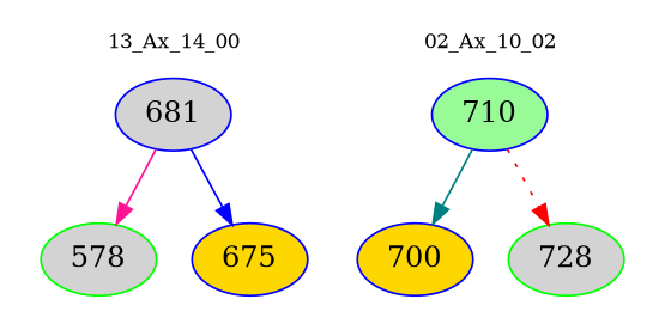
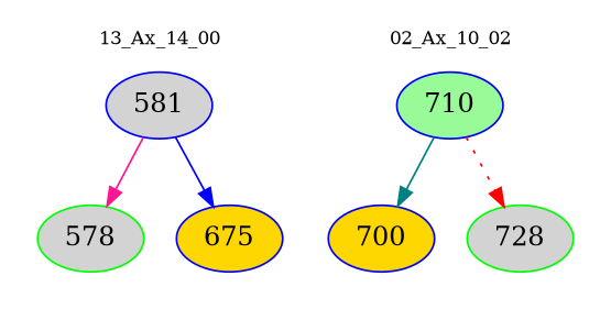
  digraph {
    node [color=blue fillcolor=lightgrey style=filled]
    edge [style=solid]
-   n1 [label=681]
+   n1 [label=581]
    n2 [color=green label=578]
    n3 [fillcolor=gold label=675]
    n4 [fillcolor=palegreen label=710]
    n5 [fillcolor=gold label=700]
    n6 [color=green label=728]
    subgraph cluster_1 {
      color=white
      fontsize=10
      label="13_Ax_14_00"
      n1
      n2
      n3
    }
    subgraph cluster_2 {
      color=white
      fontsize=10
      label="02_Ax_10_02"
      n4
      n5
      n6
    }
    n1 -> n2 [color=deeppink]
    n1 -> n3 [color=blue]
    n4 -> n5 [color=teal]
    n4 -> n6 [color=red style=dotted]
  }
